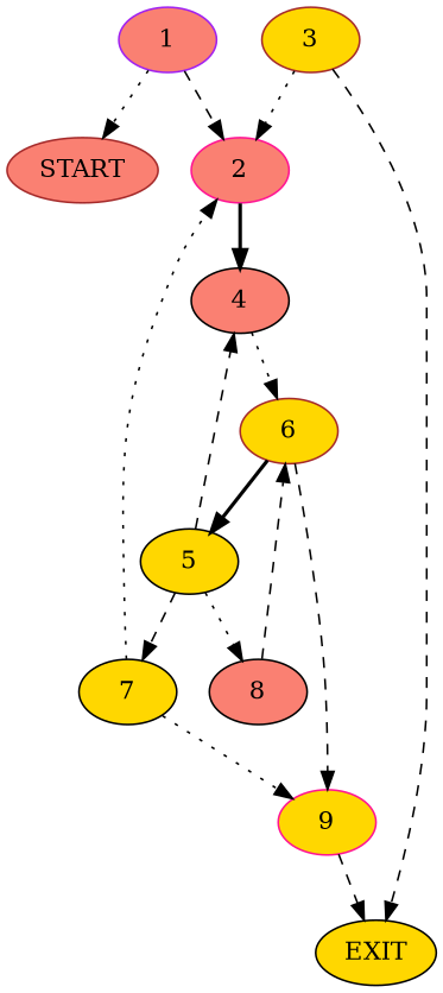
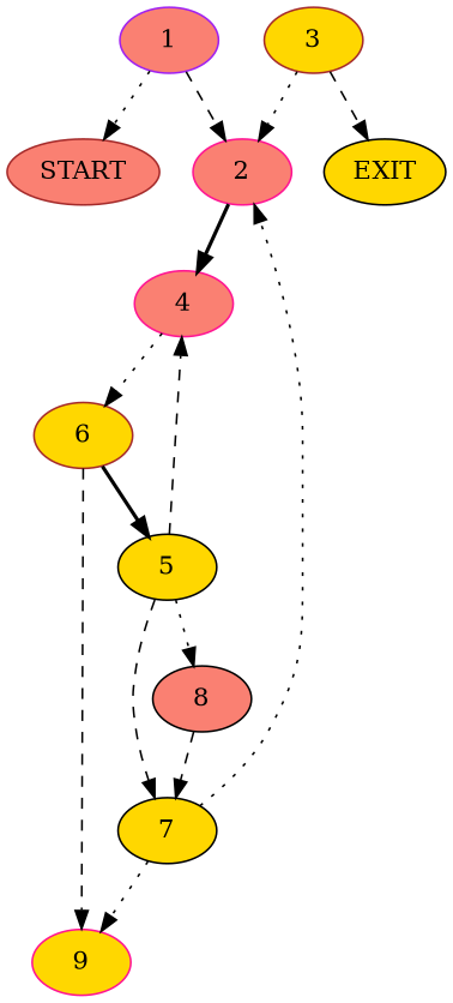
  digraph {
    node [color=black fillcolor=gold style=filled]
    edge [style=dashed]
    n1 [color=brown fillcolor=salmon label=START]
    1 [color=purple fillcolor=salmon]
    2 [color=deeppink fillcolor=salmon]
    n4 [label=EXIT]
-   4 [fillcolor=salmon]
+   4 [color=deeppink fillcolor=salmon]
    3 [color=brown]
    6 [color=brown]
    5
    7
    8 [fillcolor=salmon]
    9 [color=deeppink]
    1 -> n1 [style=dotted]
    1 -> 2
    2 -> 4 [style=bold]
    4 -> 6 [style=dotted]
    3 -> 2 [style=dotted]
    3 -> n4
    6 -> 5 [style=bold]
    6 -> 9
    5 -> 4
    5 -> 7
    5 -> 8 [style=dotted]
    7 -> 2 [style=dotted]
    7 -> 9 [style=dotted]
-   8 -> 6
-   9 -> n4
+   8 -> 7
  }
